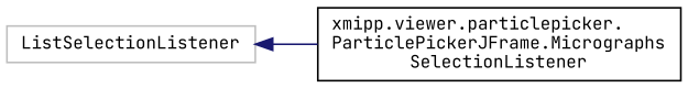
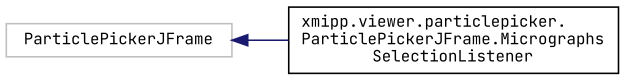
  digraph {
    rankdir=LR
    fontname="JetBrains Mono"
    node [fillcolor=white fontname="JetBrains Mono" fontsize=10 shape=record style=filled]
-   n1 [color=grey75 height=0.2 label=ListSelectionListener width=0.4]
+   n1 [color=grey75 height=0.2 label=ParticlePickerJFrame width=0.4]
    n2 [color=black height=0.2 label="xmipp.viewer.particlepicker.\lParticlePickerJFrame.Micrographs\lSelectionListener" width=0.4]
    n1 -> n2 [color=midnightblue dir=back fontname="JetBrains Mono" fontsize=10 labelfontname=Helvetica labelfontsize=10 style=solid]
  }
